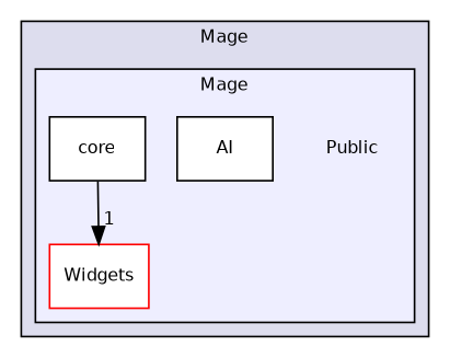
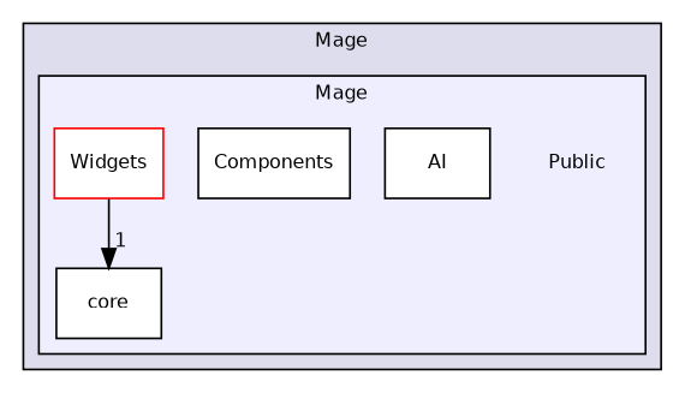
  digraph {
    compound=true
    node [fontname=Helvetica fontsize=10 shape=box color=black fillcolor=white style=filled]
    n1 [label=Public shape=plaintext color="" fillcolor="" style=""]
    n2 [label=AI]
+   n3 [label=Components]
    n4 [label=core]
    n5 [color=red label=Widgets]
    subgraph cluster_1 {
      bgcolor="#ddddee"
      fontname=Helvetica
      fontsize=10
      label=Mage
      pencolor=black
      subgraph cluster_2 {
        bgcolor="#eeeeff"
        fontname=Helvetica
        fontsize=10
        pencolor=black
        n1
        n2
+       n3
        n4
        n5
      }
    }
-   n4 -> n5 [headlabel=1 labeldistance=1.5 labelfontname=Helvetica labelfontsize=10]
+   n5 -> n4 [headlabel=1 labeldistance=1.5 labelfontname=Helvetica labelfontsize=10]
  }
